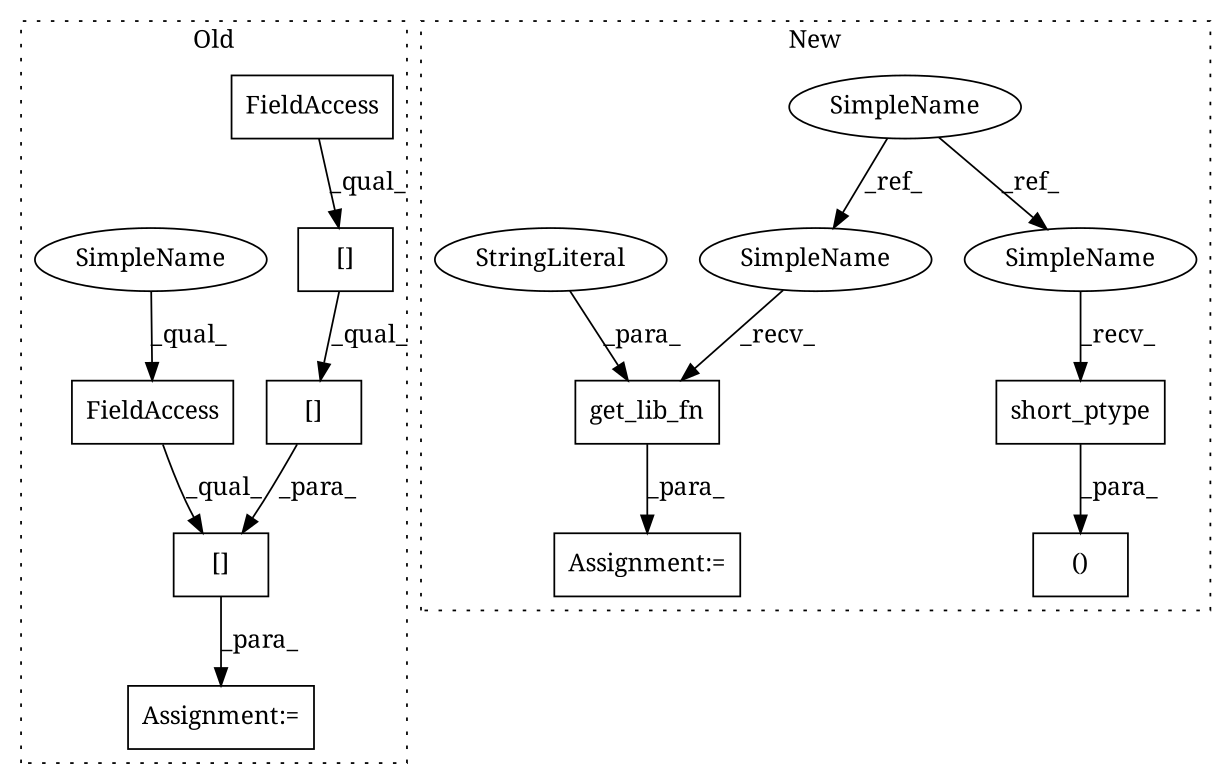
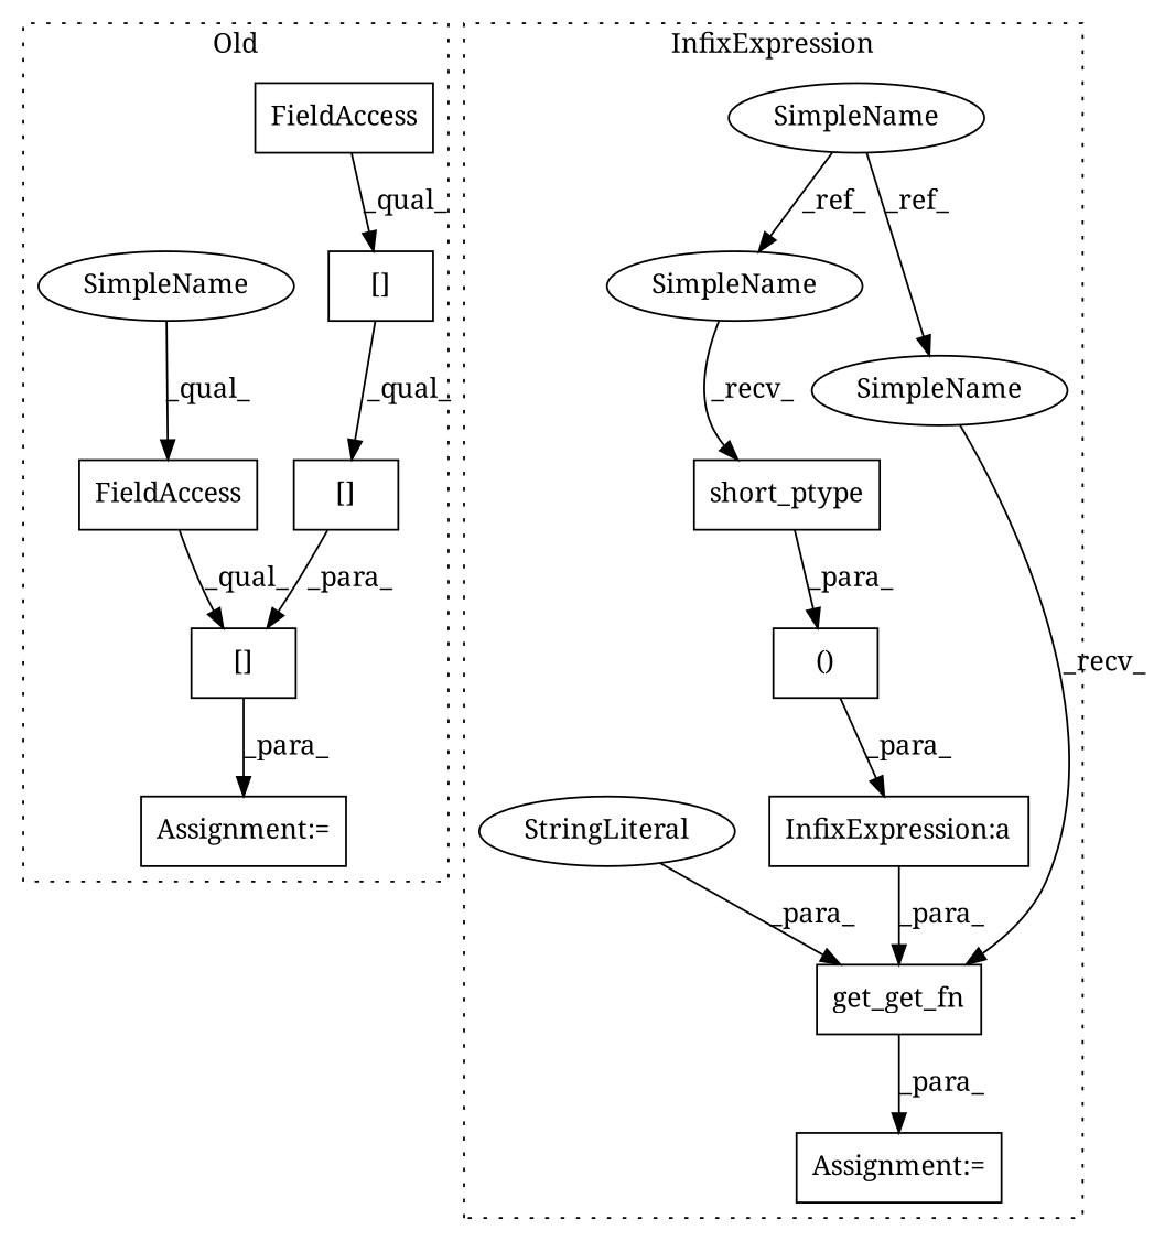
  digraph {
    fontname="Noto Serif"
    node [a=42 fontname="Noto Serif" l=5 s=5920 shape=box]
    edge [fontname="Noto Serif"]
    n1 [a=2 l="13,1" label="[]" s="5920,5974"]
    n2 [a=22 l=12 label=FieldAccess]
    n3 [a=2 l="31,1" label="[]" s="5933,5973"]
    n4 [a=2 l="20,1" label="[]" s="5933,5962"]
    n5 [a=22 l=19 label=FieldAccess s=5933]
    n6 [a=7 l=1 label="Assignment:=" s=5919]
    n7 [l=3 label=SimpleName shape=ellipse]
    n8 [a=32 l="12,1" label=short_ptype s="4211,4232"]
+   n9 [a=27 l=10 label="InfixExpression:a" s=4195]
    n10 [a=106 l=50 label="()" s=4205]
    n11 [label=SimpleName s=1134 shape=ellipse]
-   n12 [a=32 l="11,2" label=get_lib_fn s="4166,4255"]
+   n12 [a=32 l="11,2" label=get_get_fn s="4166,4255"]
    n13 [a=7 l=1 label="Assignment:=" s=4159]
    n14 [a=45 l=18 label=StringLiteral s=4177 shape=ellipse]
    n15 [label=SimpleName s=4205 shape=ellipse]
    n16 [label=SimpleName s=4160 shape=ellipse]
    subgraph cluster_1 {
      label=Old
      style=dotted
      n1
      n2
      n3
      n4
      n5
      n6
      n7
    }
    subgraph cluster_2 {
-     label=New
+     label=InfixExpression
      style=dotted
      n8
+     n9
      n10
      n11
      n12
      n13
      n14
      n15
      n16
    }
    n1 -> n6 [label=_para_]
    n2 -> n1 [label=_qual_]
    n3 -> n1 [label=_para_]
    n4 -> n3 [label=_qual_]
    n5 -> n4 [label=_qual_]
    n7 -> n2 [label=_qual_]
    n8 -> n10 [label=_para_]
+   n9 -> n12 [label=_para_]
+   n10 -> n9 [label=_para_]
    n11 -> n15 [label=_ref_]
    n11 -> n16 [label=_ref_]
    n12 -> n13 [label=_para_]
    n14 -> n12 [label=_para_]
    n15 -> n8 [label=_recv_]
    n16 -> n12 [label=_recv_]
  }
